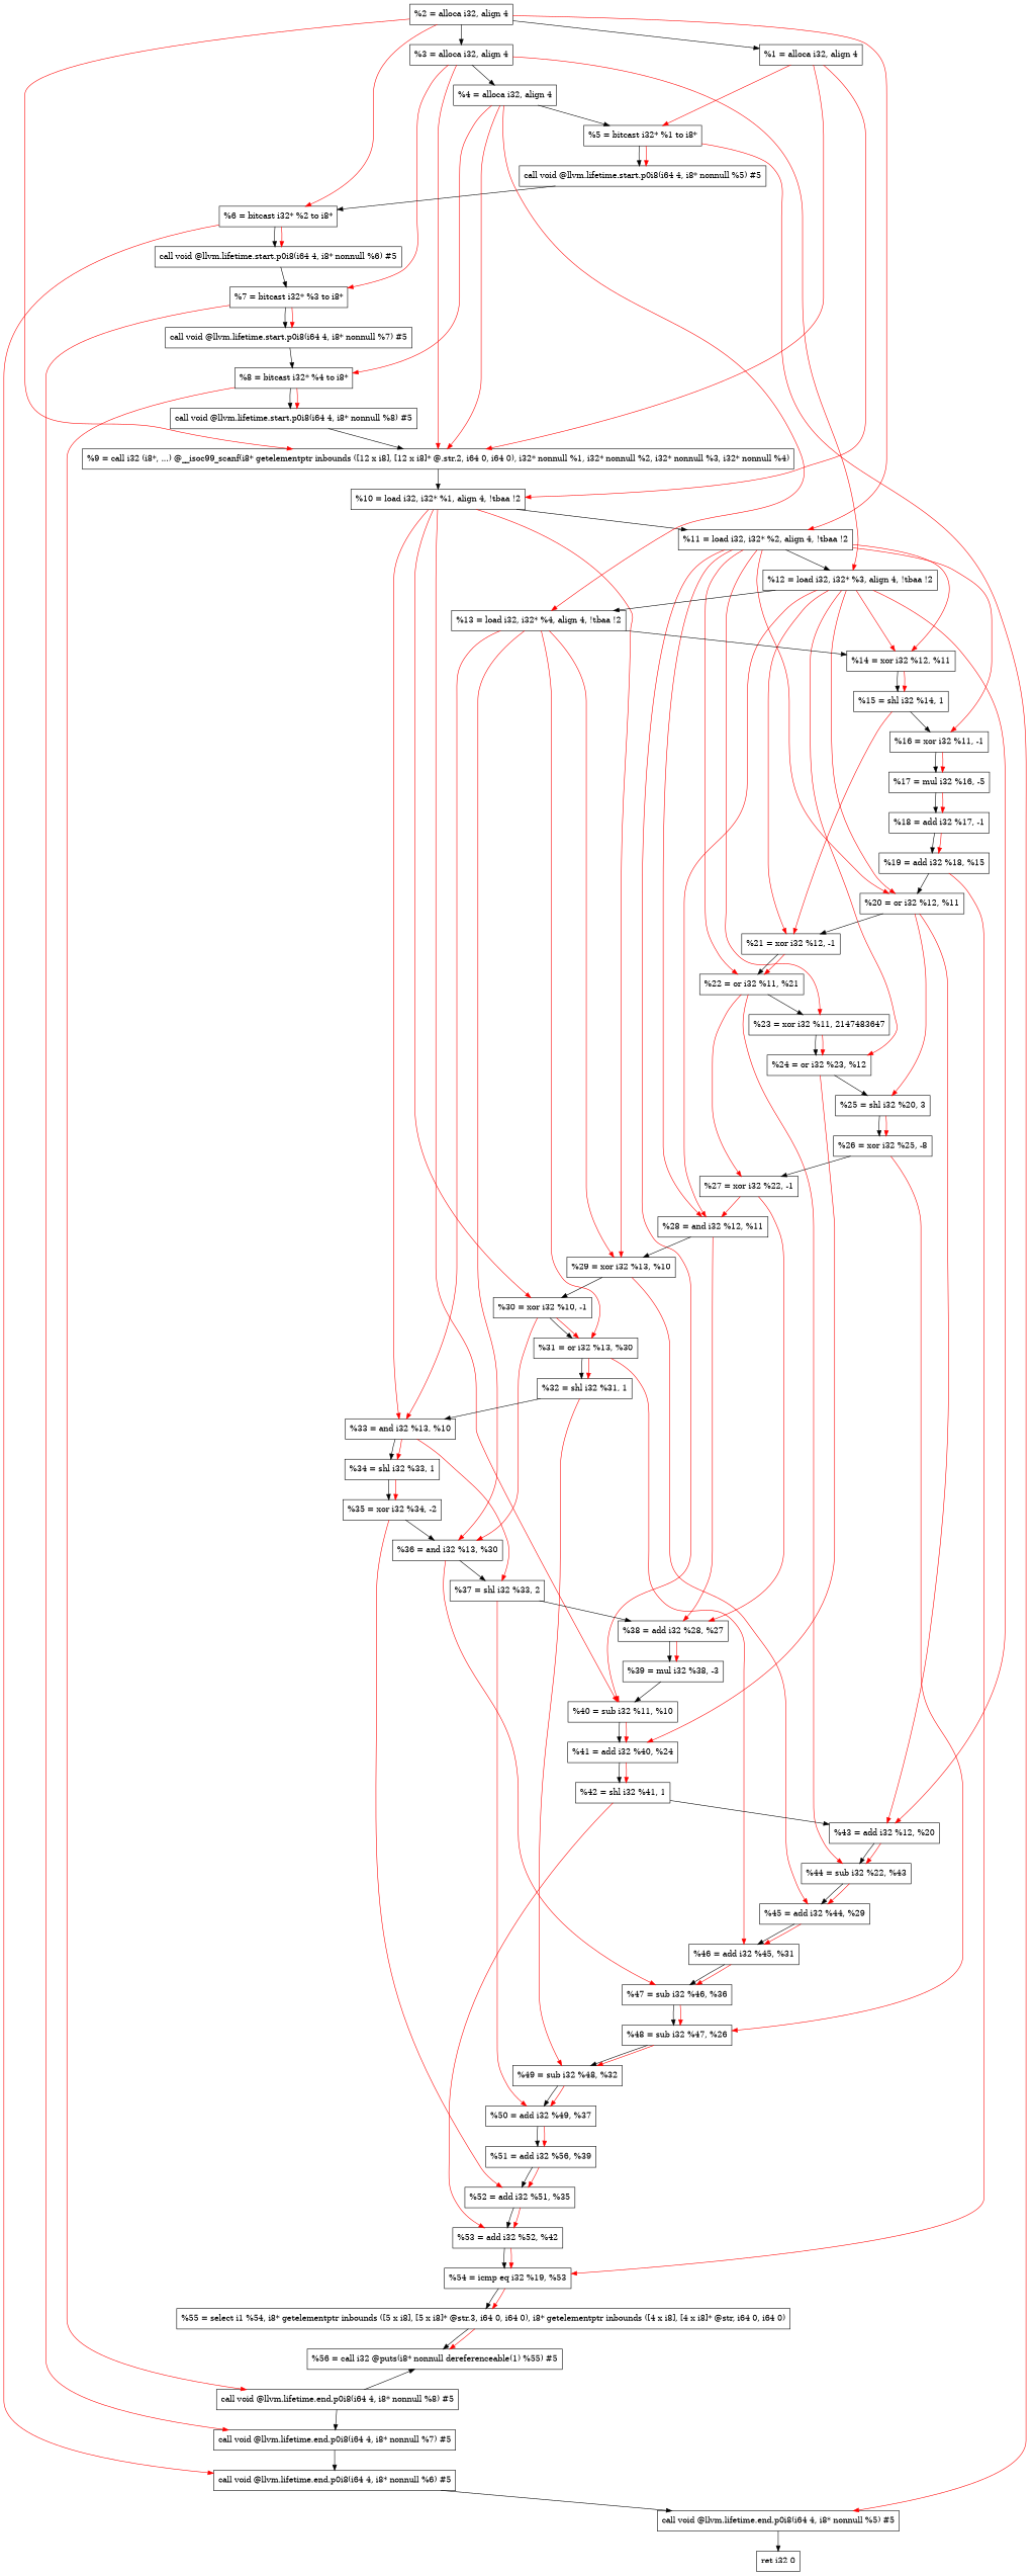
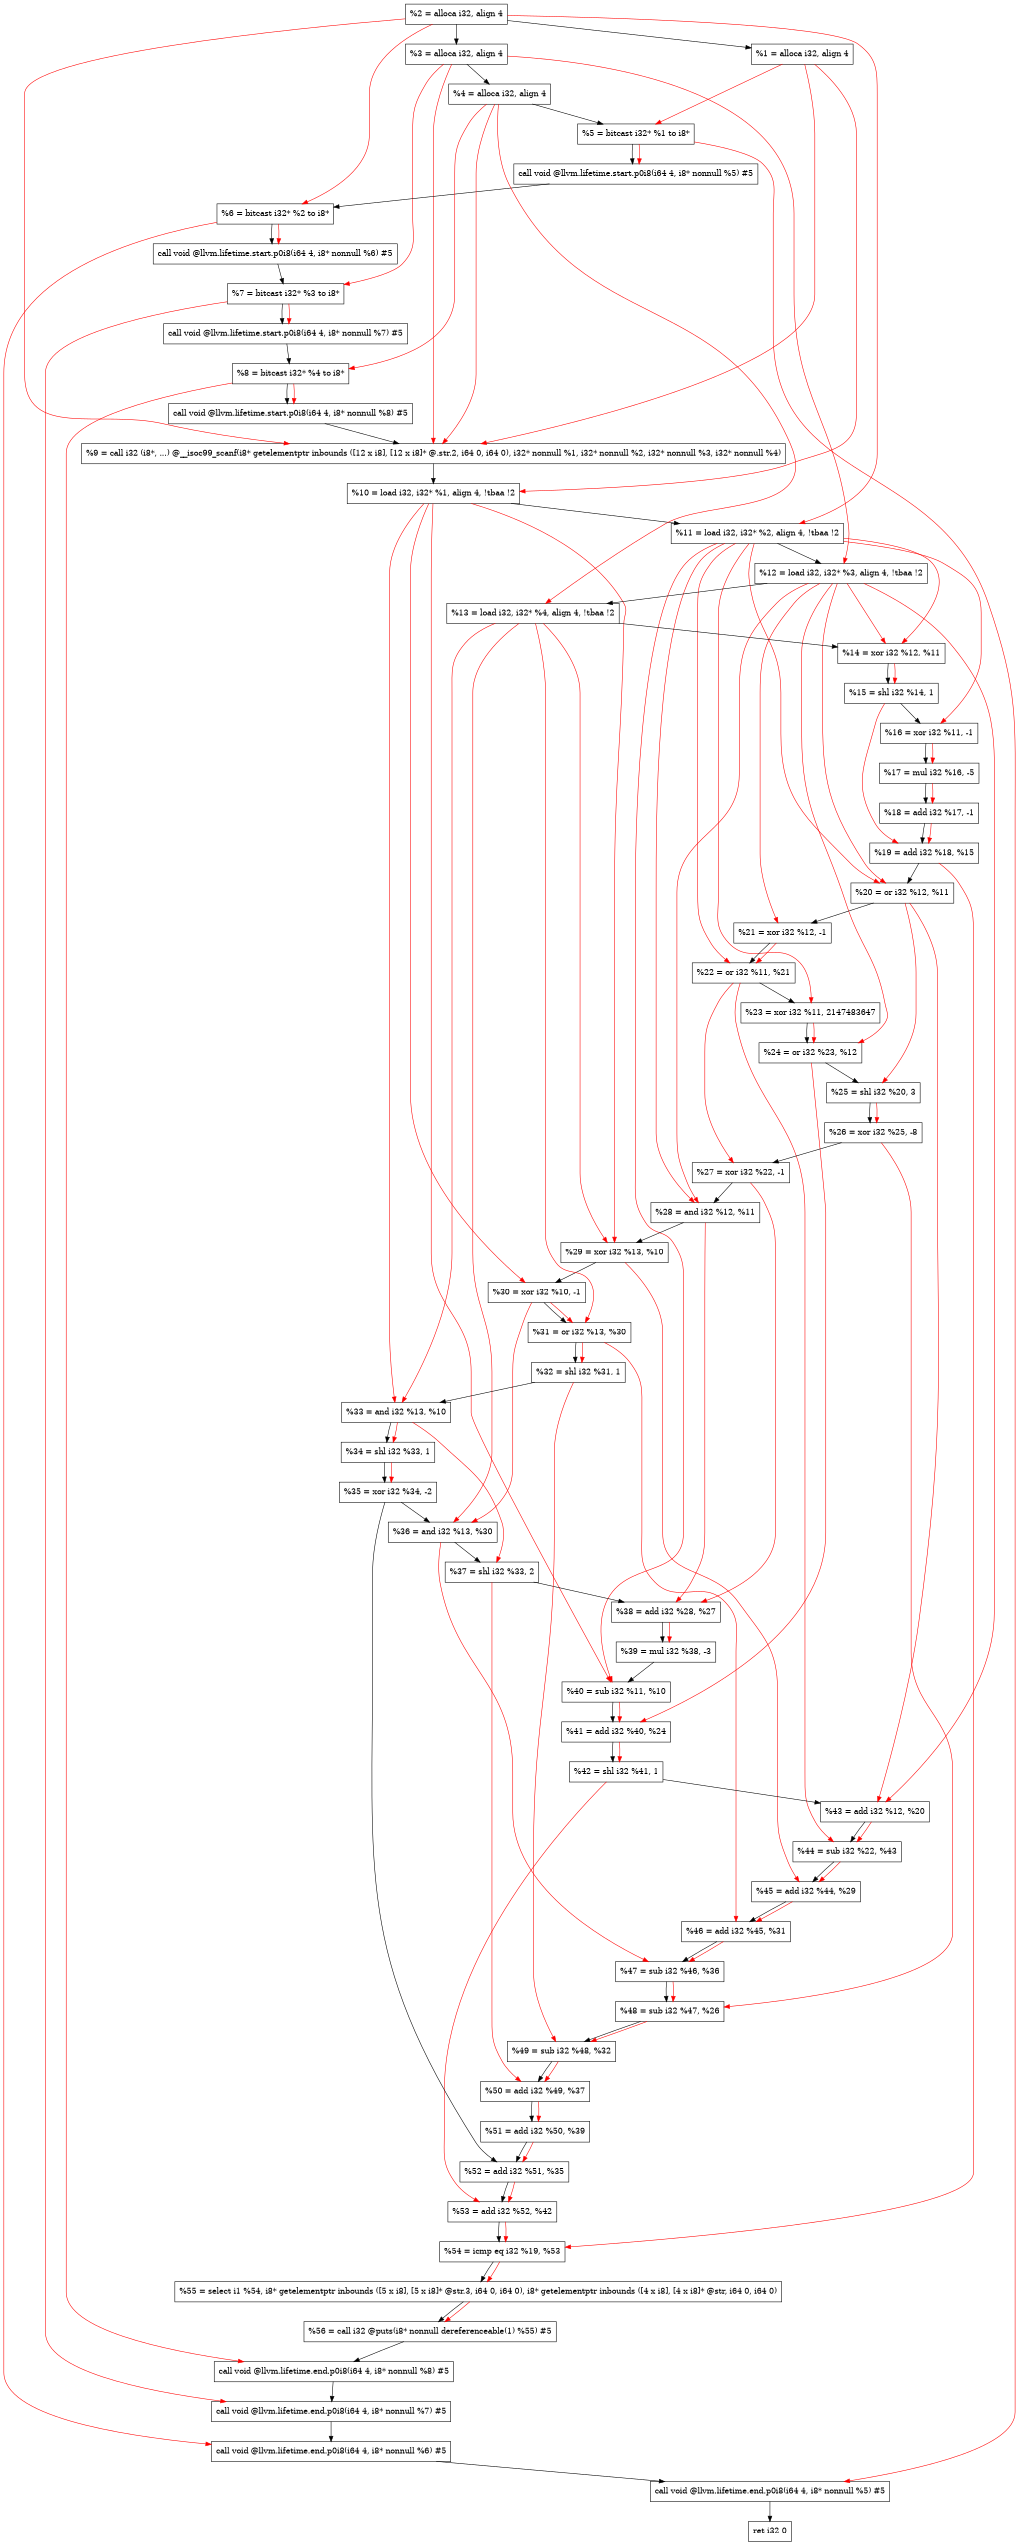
  digraph {
    node [shape=record]
    edge [color=red]
    n1 [label="  %1 = alloca i32, align 4"]
    n2 [label="  %5 = bitcast i32* %1 to i8*"]
    n3 [label="  %9 = call i32 (i8*, ...) @__isoc99_scanf(i8* getelementptr inbounds ([12 x i8], [12 x i8]* @.str.2, i64 0, i64 0), i32* nonnull %1, i32* nonnull %2, i32* nonnull %3, i32* nonnull %4)"]
    n4 [label="  %10 = load i32, i32* %1, align 4, !tbaa !2"]
    n5 [label="  %2 = alloca i32, align 4"]
    n6 [label="  %3 = alloca i32, align 4"]
    n7 [label="  %6 = bitcast i32* %2 to i8*"]
    n8 [label="  %11 = load i32, i32* %2, align 4, !tbaa !2"]
    n9 [label="  call void @llvm.lifetime.start.p0i8(i64 4, i8* nonnull %5) #5"]
    n10 [label="  call void @llvm.lifetime.end.p0i8(i64 4, i8* nonnull %5) #5"]
    n11 [label="  %29 = xor i32 %13, %10"]
    n12 [label="  %30 = xor i32 %10, -1"]
    n13 [label="  %33 = and i32 %13, %10"]
    n14 [label="  %40 = sub i32 %11, %10"]
    n15 [label="  %4 = alloca i32, align 4"]
    n16 [label="  %7 = bitcast i32* %3 to i8*"]
    n17 [label="  %12 = load i32, i32* %3, align 4, !tbaa !2"]
    n18 [label="  call void @llvm.lifetime.start.p0i8(i64 4, i8* nonnull %6) #5"]
    n19 [label="  call void @llvm.lifetime.end.p0i8(i64 4, i8* nonnull %6) #5"]
    n20 [label="  %14 = xor i32 %12, %11"]
    n21 [label="  %16 = xor i32 %11, -1"]
    n22 [label="  %20 = or i32 %12, %11"]
    n23 [label="  %22 = or i32 %11, %21"]
    n24 [label="  %23 = xor i32 %11, 2147483647"]
    n25 [label="  %28 = and i32 %12, %11"]
    n26 [label="  %8 = bitcast i32* %4 to i8*"]
    n27 [label="  %13 = load i32, i32* %4, align 4, !tbaa !2"]
    n28 [label="  call void @llvm.lifetime.start.p0i8(i64 4, i8* nonnull %7) #5"]
    n29 [label="  call void @llvm.lifetime.end.p0i8(i64 4, i8* nonnull %7) #5"]
    n30 [label="  %21 = xor i32 %12, -1"]
    n31 [label="  %24 = or i32 %23, %12"]
    n32 [label="  %43 = add i32 %12, %20"]
    n33 [label="  call void @llvm.lifetime.start.p0i8(i64 4, i8* nonnull %8) #5"]
    n34 [label="  call void @llvm.lifetime.end.p0i8(i64 4, i8* nonnull %8) #5"]
    n35 [label="  %31 = or i32 %13, %30"]
    n36 [label="  %36 = and i32 %13, %30"]
    n37 [label="  ret i32 0"]
    n38 [label="  %45 = add i32 %44, %29"]
    n39 [label="  %34 = shl i32 %33, 1"]
    n40 [label="  %37 = shl i32 %33, 2"]
    n41 [label="  %41 = add i32 %40, %24"]
    n42 [label="  %15 = shl i32 %14, 1"]
    n43 [label="  %17 = mul i32 %16, -5"]
    n44 [label="  %25 = shl i32 %20, 3"]
    n45 [label="  %27 = xor i32 %22, -1"]
    n46 [label="  %44 = sub i32 %22, %43"]
    n47 [label="  %38 = add i32 %28, %27"]
    n48 [label="  %32 = shl i32 %31, 1"]
    n49 [label="  %46 = add i32 %45, %31"]
    n50 [label="  %47 = sub i32 %46, %36"]
    n51 [label="  %19 = add i32 %18, %15"]
    n52 [label="  %54 = icmp eq i32 %19, %53"]
    n53 [label="  %18 = add i32 %17, -1"]
    n54 [label="  %55 = select i1 %54, i8* getelementptr inbounds ([5 x i8], [5 x i8]* @str.3, i64 0, i64 0), i8* getelementptr inbounds ([4 x i8], [4 x i8]* @str, i64 0, i64 0)"]
    n55 [label="  %26 = xor i32 %25, -8"]
    n56 [label="  %42 = shl i32 %41, 1"]
    n57 [label="  %48 = sub i32 %47, %26"]
    n58 [label="  %49 = sub i32 %48, %32"]
    n59 [label="  %39 = mul i32 %38, -3"]
    n60 [label="  %50 = add i32 %49, %37"]
    n61 [label="  %35 = xor i32 %34, -2"]
    n62 [label="  %52 = add i32 %51, %35"]
    n63 [label="  %53 = add i32 %52, %42"]
-   n64 [label="%51 = add i32 %56, %39"]
+   n64 [label="  %51 = add i32 %50, %39"]
    n65 [label="  %56 = call i32 @puts(i8* nonnull dereferenceable(1) %55) #5"]
    n1 -> n2
    n1 -> n3
    n1 -> n4
    n2 -> n9 [color=""]
    n2 -> n9
    n2 -> n10
    n3 -> n4 [color=""]
    n4 -> n8 [color=""]
    n4 -> n11
    n4 -> n12
    n4 -> n13
    n4 -> n14
    n5 -> n1 [color=""]
    n5 -> n3
    n5 -> n6 [color=""]
    n5 -> n7
    n5 -> n8
    n6 -> n3
    n6 -> n15 [color=""]
    n6 -> n16
    n6 -> n17
    n7 -> n18 [color=""]
    n7 -> n18
    n7 -> n19
    n8 -> n14
    n8 -> n17 [color=""]
    n8 -> n20
    n8 -> n21
    n8 -> n22
    n8 -> n23
    n8 -> n24
    n8 -> n25
    n9 -> n7 [color=""]
    n10 -> n37 [color=""]
    n11 -> n12 [color=""]
    n11 -> n38
    n12 -> n35 [color=""]
    n12 -> n35
    n12 -> n36
    n13 -> n39 [color=""]
    n13 -> n39
    n13 -> n40
    n14 -> n41 [color=""]
    n14 -> n41
    n15 -> n2 [color=""]
    n15 -> n3
    n15 -> n26
    n15 -> n27
    n16 -> n28 [color=""]
    n16 -> n28
    n16 -> n29
    n17 -> n20
    n17 -> n22
    n17 -> n25
    n17 -> n27 [color=""]
    n17 -> n30
    n17 -> n31
    n17 -> n32
    n18 -> n16 [color=""]
    n19 -> n10 [color=""]
    n20 -> n42 [color=""]
    n20 -> n42
    n21 -> n43 [color=""]
    n21 -> n43
    n22 -> n30 [color=""]
    n22 -> n32
    n22 -> n44
    n23 -> n24 [color=""]
    n23 -> n45
    n23 -> n46
    n24 -> n31 [color=""]
    n24 -> n31
    n25 -> n11 [color=""]
    n25 -> n47
    n26 -> n33 [color=""]
    n26 -> n33
    n26 -> n34
    n27 -> n11
    n27 -> n13
    n27 -> n20 [color=""]
    n27 -> n35
    n27 -> n36
    n28 -> n26 [color=""]
    n29 -> n19 [color=""]
    n30 -> n23 [color=""]
    n30 -> n23
    n31 -> n41
    n31 -> n44 [color=""]
    n32 -> n46 [color=""]
    n32 -> n46
    n33 -> n3 [color=""]
    n34 -> n29 [color=""]
    n35 -> n48 [color=""]
    n35 -> n48
    n35 -> n49
    n36 -> n40 [color=""]
    n36 -> n50
    n38 -> n49 [color=""]
    n38 -> n49
    n39 -> n61 [color=""]
    n39 -> n61
    n40 -> n47 [color=""]
    n40 -> n60
    n41 -> n56 [color=""]
    n41 -> n56
    n42 -> n21 [color=""]
-   n42 -> n30
+   n42 -> n51
    n43 -> n53 [color=""]
    n43 -> n53
    n44 -> n55 [color=""]
    n44 -> n55
-   n45 -> n25
+   n45 -> n25 [color=""]
    n45 -> n47
    n46 -> n38 [color=""]
    n46 -> n38
    n47 -> n59 [color=""]
    n47 -> n59
    n48 -> n13 [color=""]
    n48 -> n58
    n49 -> n50 [color=""]
    n49 -> n50
    n50 -> n57 [color=""]
    n50 -> n57
    n51 -> n22 [color=""]
    n51 -> n52
    n52 -> n54 [color=""]
    n52 -> n54
    n53 -> n51 [color=""]
    n53 -> n51
    n54 -> n65 [color=""]
    n54 -> n65
    n55 -> n45 [color=""]
    n55 -> n57
    n56 -> n32 [color=""]
    n56 -> n63
    n57 -> n58 [color=""]
    n57 -> n58
    n58 -> n60 [color=""]
    n58 -> n60
    n59 -> n14 [color=""]
    n60 -> n64 [color=""]
    n60 -> n64
    n61 -> n36 [color=""]
-   n61 -> n62
+   n61 -> n62 [color=black]
    n62 -> n63 [color=""]
    n62 -> n63
    n63 -> n52 [color=""]
    n63 -> n52
    n64 -> n62 [color=""]
    n64 -> n62
-   n34 -> n65 [color=""]
+   n65 -> n34 [color=""]
  }
